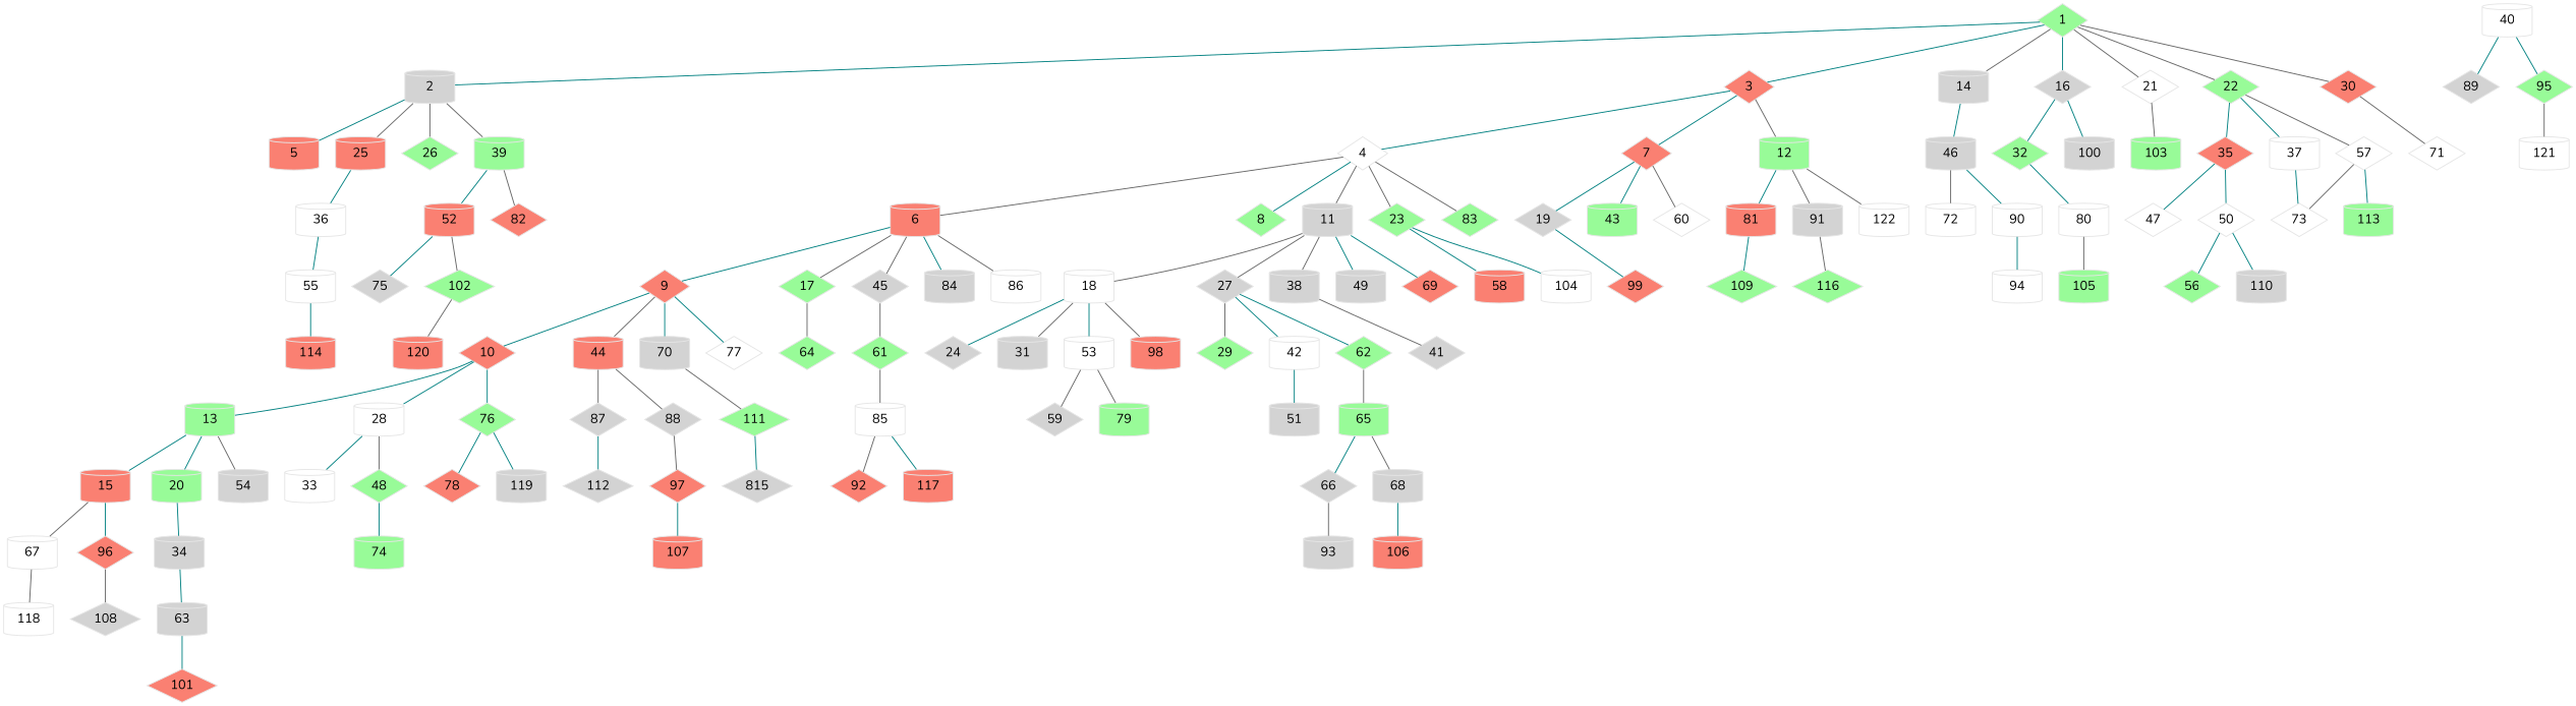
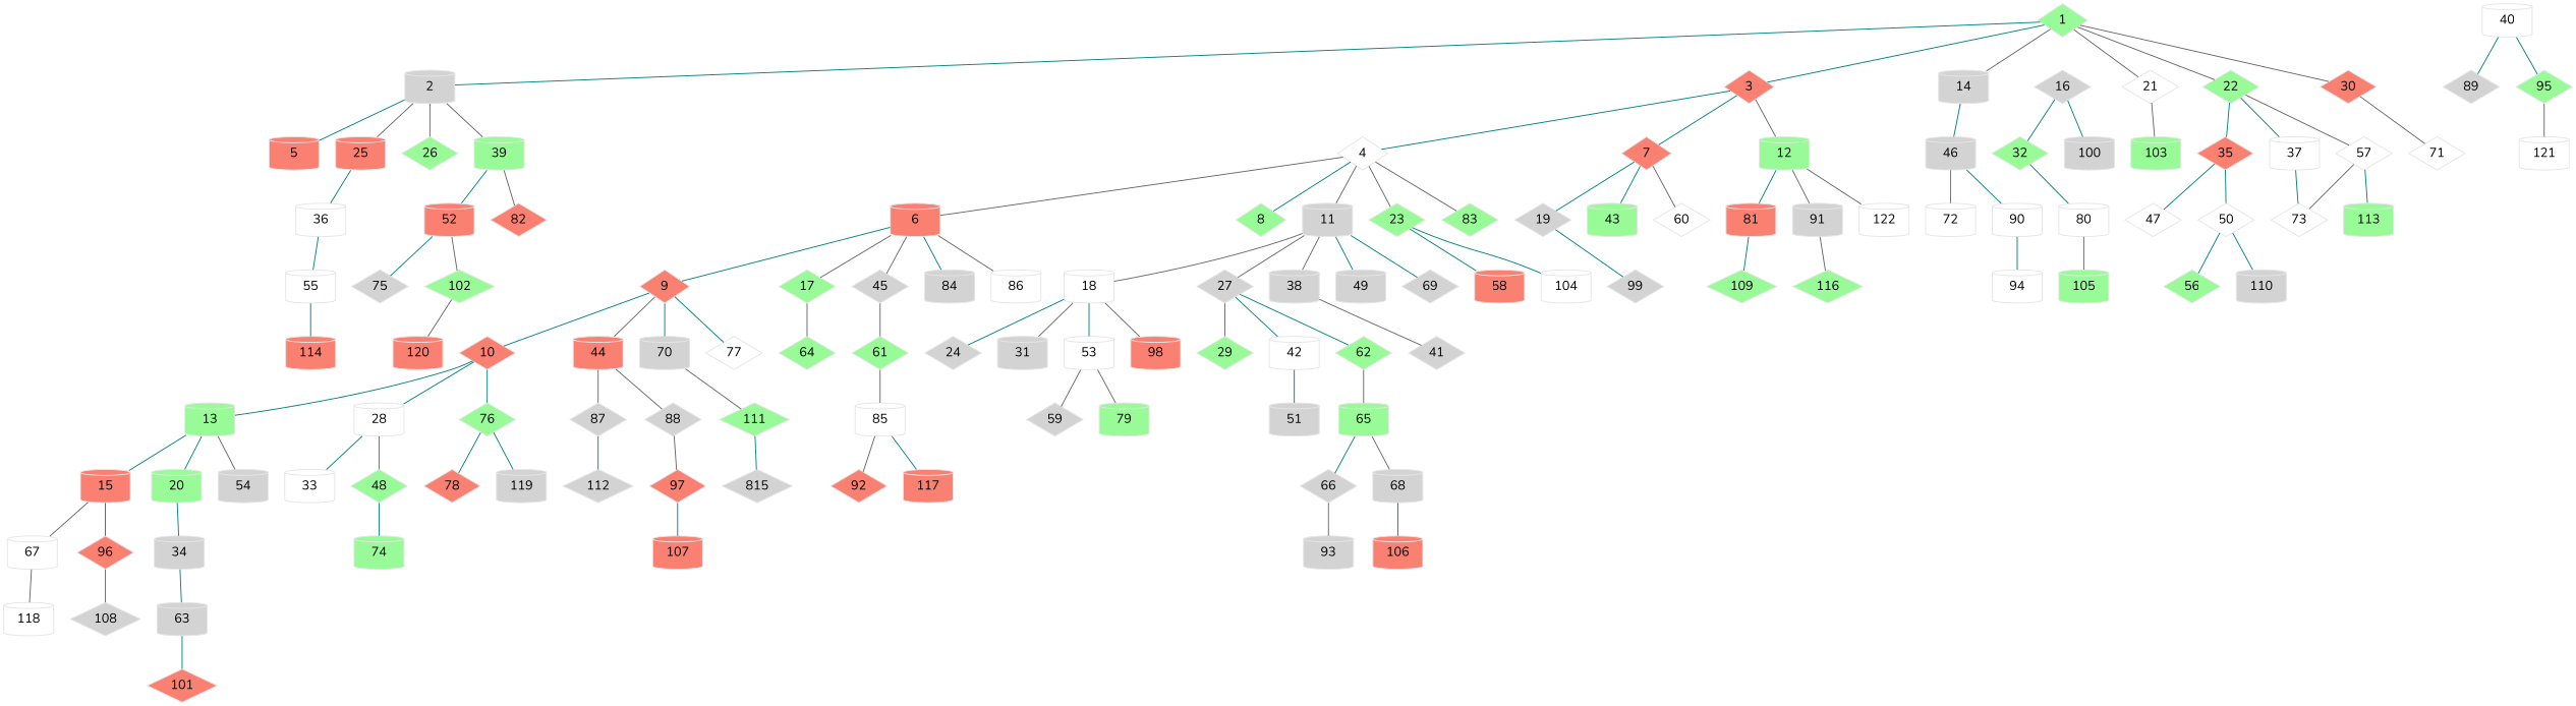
  graph {
    fontname=Nunito
    node [color=gray90 fillcolor=lightgrey fontname=Nunito shape=cylinder style=filled]
    edge [color=teal fontname=Nunito]
    1 [fillcolor=palegreen shape=diamond]
    2
    3 [fillcolor=salmon shape=diamond]
    14
    16 [shape=diamond]
    21 [fillcolor=white shape=diamond]
    22 [fillcolor=palegreen shape=diamond]
    30 [fillcolor=salmon shape=diamond]
    5 [fillcolor=salmon]
    25 [fillcolor=salmon]
    26 [fillcolor=palegreen shape=diamond]
    39 [fillcolor=palegreen]
    4 [fillcolor=white shape=diamond]
    7 [fillcolor=salmon shape=diamond]
    12 [fillcolor=palegreen]
    46
    32 [fillcolor=palegreen shape=diamond]
    100
    103 [fillcolor=palegreen]
    35 [fillcolor=salmon shape=diamond]
    37 [fillcolor=white]
    57 [fillcolor=white shape=diamond]
    71 [fillcolor=white shape=diamond]
    36 [fillcolor=white]
    52 [fillcolor=salmon]
    82 [fillcolor=salmon shape=diamond]
    6 [fillcolor=salmon]
    8 [fillcolor=palegreen shape=diamond]
    11
    23 [fillcolor=palegreen shape=diamond]
    83 [fillcolor=palegreen shape=diamond]
    19 [shape=diamond]
    43 [fillcolor=palegreen]
    60 [fillcolor=white shape=diamond]
    81 [fillcolor=salmon]
    91
    122 [fillcolor=white]
    9 [fillcolor=salmon shape=diamond]
    17 [fillcolor=palegreen shape=diamond]
    45 [shape=diamond]
    84
    86 [fillcolor=white]
    18 [fillcolor=white]
    27 [shape=diamond]
    38
    49
-   69 [fillcolor=salmon shape=diamond]
+   69 [shape=diamond]
    58 [fillcolor=salmon]
    104 [fillcolor=white]
    10 [fillcolor=salmon shape=diamond]
    44 [fillcolor=salmon]
    70
    77 [fillcolor=white shape=diamond]
    64 [fillcolor=palegreen shape=diamond]
    61 [fillcolor=palegreen shape=diamond]
-   99 [fillcolor=salmon shape=diamond]
+   99 [shape=diamond]
    13 [fillcolor=palegreen]
    28 [fillcolor=white]
    76 [fillcolor=palegreen shape=diamond]
    87 [shape=diamond]
    88 [shape=diamond]
    111 [fillcolor=palegreen shape=diamond]
    15 [fillcolor=salmon]
    20 [fillcolor=palegreen]
    54
    33 [fillcolor=white]
    48 [fillcolor=palegreen shape=diamond]
    78 [fillcolor=salmon shape=diamond]
    119
    24 [shape=diamond]
    31
    53 [fillcolor=white]
    98 [fillcolor=salmon]
    29 [fillcolor=palegreen shape=diamond]
    42 [fillcolor=white]
    62 [fillcolor=palegreen shape=diamond]
    41 [shape=diamond]
    109 [fillcolor=palegreen shape=diamond]
    116 [fillcolor=palegreen shape=diamond]
    67 [fillcolor=white]
    96 [fillcolor=salmon shape=diamond]
    34
    72 [fillcolor=white]
    90 [fillcolor=white]
    118 [fillcolor=white]
    108 [shape=diamond]
    80 [fillcolor=white]
    59 [shape=diamond]
    79 [fillcolor=palegreen]
    63
    47 [fillcolor=white shape=diamond]
    50 [fillcolor=white shape=diamond]
    73 [fillcolor=white shape=diamond]
    113 [fillcolor=palegreen]
    55 [fillcolor=white]
    51
    74 [fillcolor=palegreen]
    65 [fillcolor=palegreen]
    105 [fillcolor=palegreen]
    101 [fillcolor=salmon shape=diamond]
    56 [fillcolor=palegreen shape=diamond]
    110
    114 [fillcolor=salmon]
    40 [fillcolor=white]
    89 [shape=diamond]
    95 [fillcolor=palegreen shape=diamond]
    75 [shape=diamond]
    102 [fillcolor=palegreen shape=diamond]
    121 [fillcolor=white]
    112 [shape=diamond]
    97 [fillcolor=salmon shape=diamond]
    85 [fillcolor=white]
    94 [fillcolor=white]
    120 [fillcolor=salmon]
    92 [fillcolor=salmon shape=diamond]
    117 [fillcolor=salmon]
    66 [shape=diamond]
    68
    93
    106 [fillcolor=salmon]
    n121 [label=815 shape=diamond]
    107 [fillcolor=salmon]
    1 -- 2
    1 -- 3
    1 -- 14 [color=gray40]
-   1 -- 16
    1 -- 21 [color=gray40]
    1 -- 22 [color=gray40]
    1 -- 30 [color=gray40]
    2 -- 5
    2 -- 25 [color=gray40]
    2 -- 26 [color=gray40]
    2 -- 39 [color=gray40]
    3 -- 4
    3 -- 7
    3 -- 12 [color=gray40]
    14 -- 46
    16 -- 32
    16 -- 100
    21 -- 103 [color=gray40]
    22 -- 35
    22 -- 37
    22 -- 57 [color=gray40]
    30 -- 71 [color=gray40]
    25 -- 36
    39 -- 52
    39 -- 82 [color=gray40]
    4 -- 6 [color=gray40]
    4 -- 8
    4 -- 11 [color=gray40]
    4 -- 23 [color=gray40]
    4 -- 83 [color=gray40]
    7 -- 19
    7 -- 43
    7 -- 60 [color=gray40]
    12 -- 81
    12 -- 91 [color=gray40]
    12 -- 122 [color=gray40]
    46 -- 72 [color=gray40]
    46 -- 90
    32 -- 80
    35 -- 47
    35 -- 50
    37 -- 73
    57 -- 73 [color=gray40]
    57 -- 113
    36 -- 55
    52 -- 75
    52 -- 102 [color=gray40]
    6 -- 9
    6 -- 17 [color=gray40]
    6 -- 45 [color=gray40]
    6 -- 84
    6 -- 86 [color=gray40]
    11 -- 18 [color=gray40]
    11 -- 27 [color=gray40]
    11 -- 38 [color=gray40]
    11 -- 49
    11 -- 69
    23 -- 58
    23 -- 104
    19 -- 99
    81 -- 109
    91 -- 116 [color=gray40]
    9 -- 10
    9 -- 44 [color=gray40]
    9 -- 70
    9 -- 77
    17 -- 64 [color=gray40]
    45 -- 61 [color=gray40]
    18 -- 24
    18 -- 31 [color=gray40]
    18 -- 53
    18 -- 98 [color=gray40]
    27 -- 29 [color=gray40]
    27 -- 42
    27 -- 62
    38 -- 41 [color=gray40]
    10 -- 13
    10 -- 28
    10 -- 76
    44 -- 87 [color=gray40]
    44 -- 88 [color=gray40]
    70 -- 111 [color=gray40]
    61 -- 85 [color=gray40]
    13 -- 15
    13 -- 20
    13 -- 54 [color=gray40]
    28 -- 33
    28 -- 48 [color=gray40]
    76 -- 78
    76 -- 119
    87 -- 112
    88 -- 97 [color=gray40]
    111 -- n121
    15 -- 67 [color=gray40]
    15 -- 96
    20 -- 34
    48 -- 74
    53 -- 59 [color=gray40]
    53 -- 79 [color=gray40]
    42 -- 51
    62 -- 65 [color=gray40]
    67 -- 118 [color=gray40]
    96 -- 108 [color=gray40]
    34 -- 63
    90 -- 94
    80 -- 105 [color=gray40]
    63 -- 101
    50 -- 56
    50 -- 110
    55 -- 114
    65 -- 66
    65 -- 68 [color=gray40]
    40 -- 89
    40 -- 95
    95 -- 121 [color=gray40]
    102 -- 120 [color=gray40]
    97 -- 107
    85 -- 92 [color=gray40]
    85 -- 117
    66 -- 93 [color=gray40]
    68 -- 106
  }
